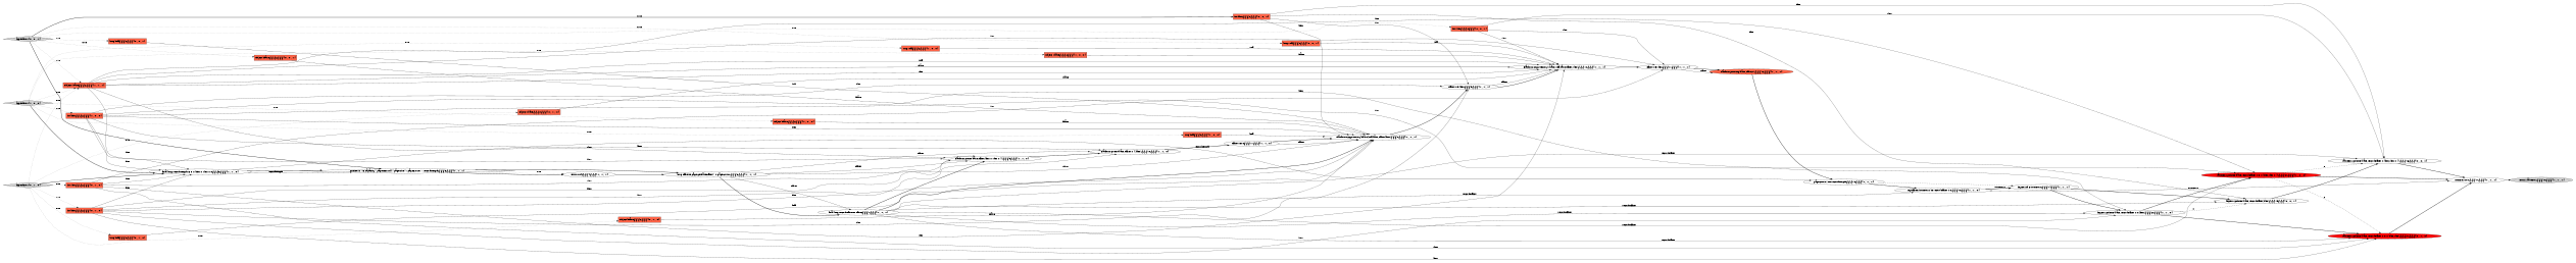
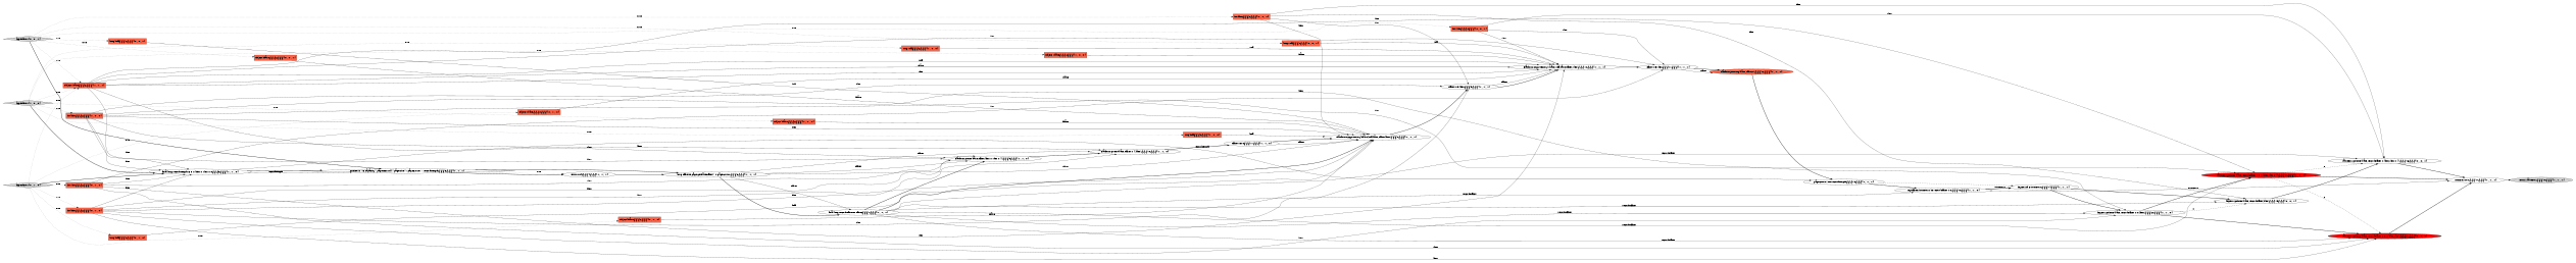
  digraph {
    rankdir=LR
    node [fillcolor=white shape=ellipse style=filled]
    edge [style=solid]
    n1 [fillcolor=tomato label="long koff@@@2@@@['0', '1', '0']" shape=box]
    n2 [label="Platform.copyMemory(kbase,koff,base,offset,klen)@@@8@@@['1', '1', '1']"]
    n3 [label="offset += klen@@@9@@@['1', '1', '1']"]
    n4 [label="keyRow.pointTo(base,recordOffset + 8,klen)@@@20@@@['1', '1', '0']"]
    n5 [fillcolor=red label="valueRow.pointTo(base,recordOffset + 8 + klen,vlen)@@@21@@@['0', '1', '0']"]
    n6 [fillcolor=red label="valueRow.pointTo(base,recordOffset + 8 + klen,vlen + 4)@@@21@@@['1', '0', '0']"]
    n7 [label="keyRow.pointTo(base,recordOffset,klen)@@@15@@@['0', '0', '1']"]
    n8 [label="numRows++@@@17@@@['1', '1', '1']"]
    n9 [label="valueRow.pointTo(base,recordOffset + klen,vlen + 4)@@@16@@@['0', '0', '1']"]
    n10 [label="Platform.copyMemory(vbase,voff,base,offset,vlen)@@@10@@@['1', '1', '1']"]
    n11 [label="offset += vlen@@@11@@@['1', '1', '1']"]
    n12 [fillcolor=tomato label="Platform.putLong(base,offset,0)@@@12@@@['1', '1', '1']"]
    n13 [label="final long recordOffset = offset@@@7@@@['1', '1', '1']"]
    n14 [label="Platform.putInt(base,offset,klen + vlen + 4)@@@9@@@['1', '1', '0']"]
    n15 [label="keyOffsets(numRows( = recordOffset + 8@@@18@@@['1', '1', '0']"]
    n16 [label="Platform.putInt(base,offset + 4,klen)@@@10@@@['1', '1', '0']"]
    n17 [label="keyRowId = numRows@@@14@@@['1', '1', '1']"]
    n18 [fillcolor=lightgray label="appendRow['0', '0', '1']" shape=diamond]
    n19 [fillcolor=tomato label="int klen@@@2@@@['0', '0', '1']" shape=box]
    n20 [label="numRows >= capacity || page == null || page.size() - pageCursor < recordLength@@@3@@@['1', '1', '1']" shape=diamond]
    n21 [fillcolor=tomato label="Object kbase@@@2@@@['0', '0', '1']" shape=box]
    n22 [fillcolor=tomato label="Object vbase@@@2@@@['1', '1', '1']" shape=box]
    n23 [fillcolor=tomato label="long voff@@@2@@@['0', '0', '1']" shape=box]
    n24 [fillcolor=tomato label="int vlen@@@2@@@['0', '0', '1']" shape=box]
    n25 [fillcolor=tomato label="long koff@@@2@@@['0', '0', '1']" shape=box]
    n26 [label="long offset = page.getBaseOffset() + pageCursor@@@6@@@['1', '1', '1']"]
    n27 [label="return null@@@4@@@['1', '1', '1']"]
    n28 [label="final long recordLength = 8 + klen + vlen + 8@@@3@@@['1', '1', '0']"]
    n29 [label="offset += 8@@@11@@@['1', '1', '0']"]
    n30 [fillcolor=tomato label="Object kbase@@@2@@@['1', '0', '0']" shape=box]
    n31 [fillcolor=lightgray label="return valueRow@@@18@@@['1', '1', '1']"]
    n32 [label="pageCursor += recordLength@@@13@@@['1', '1', '1']"]
    n33 [fillcolor=lightgray label="appendRow['0', '1', '0']" shape=diamond]
    n34 [fillcolor=tomato label="Object vbase@@@2@@@['0', '1', '0']" shape=box]
    n35 [fillcolor=tomato label="int klen@@@2@@@['0', '1', '0']" shape=box]
    n36 [fillcolor=tomato label="int vlen@@@2@@@['0', '1', '0']" shape=box]
    n37 [fillcolor=tomato label="Object kbase@@@2@@@['0', '1', '0']" shape=box]
    n38 [fillcolor=tomato label="long voff@@@2@@@['1', '0', '0']" shape=box]
    n39 [fillcolor=tomato label="int klen@@@2@@@['1', '0', '0']" shape=box]
    n40 [fillcolor=lightgray label="appendRow['1', '0', '0']" shape=diamond]
    n41 [fillcolor=tomato label="Object vbase@@@2@@@['1', '0', '0']" shape=box]
    n42 [fillcolor=tomato label="long koff@@@2@@@['1', '0', '0']" shape=box]
    n1 -> n2 [label=koff]
    n2 -> n3 [style=bold]
    n3 -> n10 [style=bold]
    n3 -> n10 [label=offset]
    n4 -> n5 [style=bold]
    n4 -> n6 [style=bold]
    n4 -> n7 [label=0 style=dashed]
    n5 -> n8 [style=bold]
    n6 -> n5 [label=0 style=dashed]
    n6 -> n8 [style=bold]
    n6 -> n9 [label=0 style=dashed]
    n7 -> n9 [style=bold]
    n8 -> n31 [style=bold]
    n9 -> n8 [style=bold]
    n10 -> n11 [style=bold]
    n11 -> n12 [style=bold]
    n11 -> n12 [label=offset]
    n12 -> n32 [style=bold]
    n13 -> n2 [style=bold]
    n13 -> n4 [label=recordOffset]
    n13 -> n5 [label=recordOffset]
    n13 -> n6 [label=recordOffset]
    n13 -> n7 [label=recordOffset]
    n13 -> n9 [label=recordOffset]
    n13 -> n14 [style=bold]
    n13 -> n15 [label=recordOffset]
    n14 -> n16 [style=bold]
    n15 -> n8 [label=numRows]
    n15 -> n17 [label=numRows]
    n15 -> n17 [style=bold]
    n16 -> n29 [style=bold]
    n17 -> n4 [style=bold]
    n17 -> n7 [style=bold]
-   n18 -> n19 [label=true style=bold]
+   n18 -> n19 [label=true style=dotted]
    n18 -> n20 [style=bold]
    n18 -> n21 [label=true style=dotted]
    n18 -> n22 [label=true style=dotted]
    n18 -> n23 [label=true style=dotted]
    n18 -> n24 [label=true style=dotted]
    n18 -> n25 [label=true style=dotted]
    n19 -> n2 [label=klen]
    n19 -> n3 [label=klen]
    n19 -> n7 [label=klen]
    n19 -> n9 [label=klen]
    n20 -> n26 [style=bold]
    n20 -> n27 [label=true style=dotted]
    n20 -> n27 [style=bold]
    n21 -> n2 [label=kbase]
    n22 -> n6 [label=vlen]
    n22 -> n10 [label=voff]
    n22 -> n10 [label=vbase]
    n22 -> n10 [label=vlen]
    n22 -> n11 [label=vlen]
    n22 -> n14 [label=vlen]
    n22 -> n28 [label=vlen]
    n23 -> n10 [label=voff]
    n24 -> n9 [label=vlen]
    n24 -> n10 [label=vlen]
    n24 -> n11 [label=vlen]
    n25 -> n2 [label=koff]
    n26 -> n2 [label=offset]
    n26 -> n13 [label=offset]
    n26 -> n13 [style=bold]
    n26 -> n14 [label=offset]
    n26 -> n16 [label=offset]
    n27 -> n26 [style=bold]
    n28 -> n20 [label=recordLength]
    n28 -> n20 [style=bold]
    n28 -> n32 [label=recordLength]
    n29 -> n2 [label=offset]
    n29 -> n2 [style=bold]
    n30 -> n2 [label=kbase]
    n32 -> n15 [style=bold]
    n32 -> n17 [style=dashed]
    n33 -> n1 [label=true style=dotted]
    n33 -> n22 [label=true style=dotted]
    n33 -> n28 [style=bold]
    n33 -> n34 [label=true style=dotted]
    n33 -> n35 [label=true style=dotted]
    n33 -> n36 [label=true style=dotted]
    n33 -> n37 [label=true style=dotted]
    n34 -> n10 [label=vbase]
    n35 -> n2 [label=klen]
    n35 -> n3 [label=klen]
    n35 -> n4 [label=klen]
    n35 -> n5 [label=klen]
    n35 -> n14 [label=klen]
    n35 -> n16 [label=klen]
    n35 -> n28 [label=klen]
    n36 -> n5 [label=vlen]
    n36 -> n10 [label=vlen]
    n36 -> n11 [label=vlen]
    n36 -> n14 [label=vlen]
    n36 -> n28 [label=vlen]
    n37 -> n2 [label=kbase]
    n38 -> n10 [label=voff]
    n39 -> n2 [label=klen]
    n39 -> n3 [label=klen]
    n39 -> n4 [label=klen]
    n39 -> n6 [label=klen]
    n39 -> n14 [label=klen]
    n39 -> n16 [label=klen]
    n39 -> n28 [label=klen]
    n40 -> n22 [label=true style=dotted]
    n40 -> n28 [style=bold]
    n40 -> n30 [label=true style=dotted]
    n40 -> n38 [label=true style=dotted]
    n40 -> n39 [label=true style=dotted]
    n40 -> n41 [label=true style=dotted]
    n40 -> n42 [label=true style=dotted]
    n41 -> n10 [label=vbase]
    n42 -> n2 [label=koff]
  }
